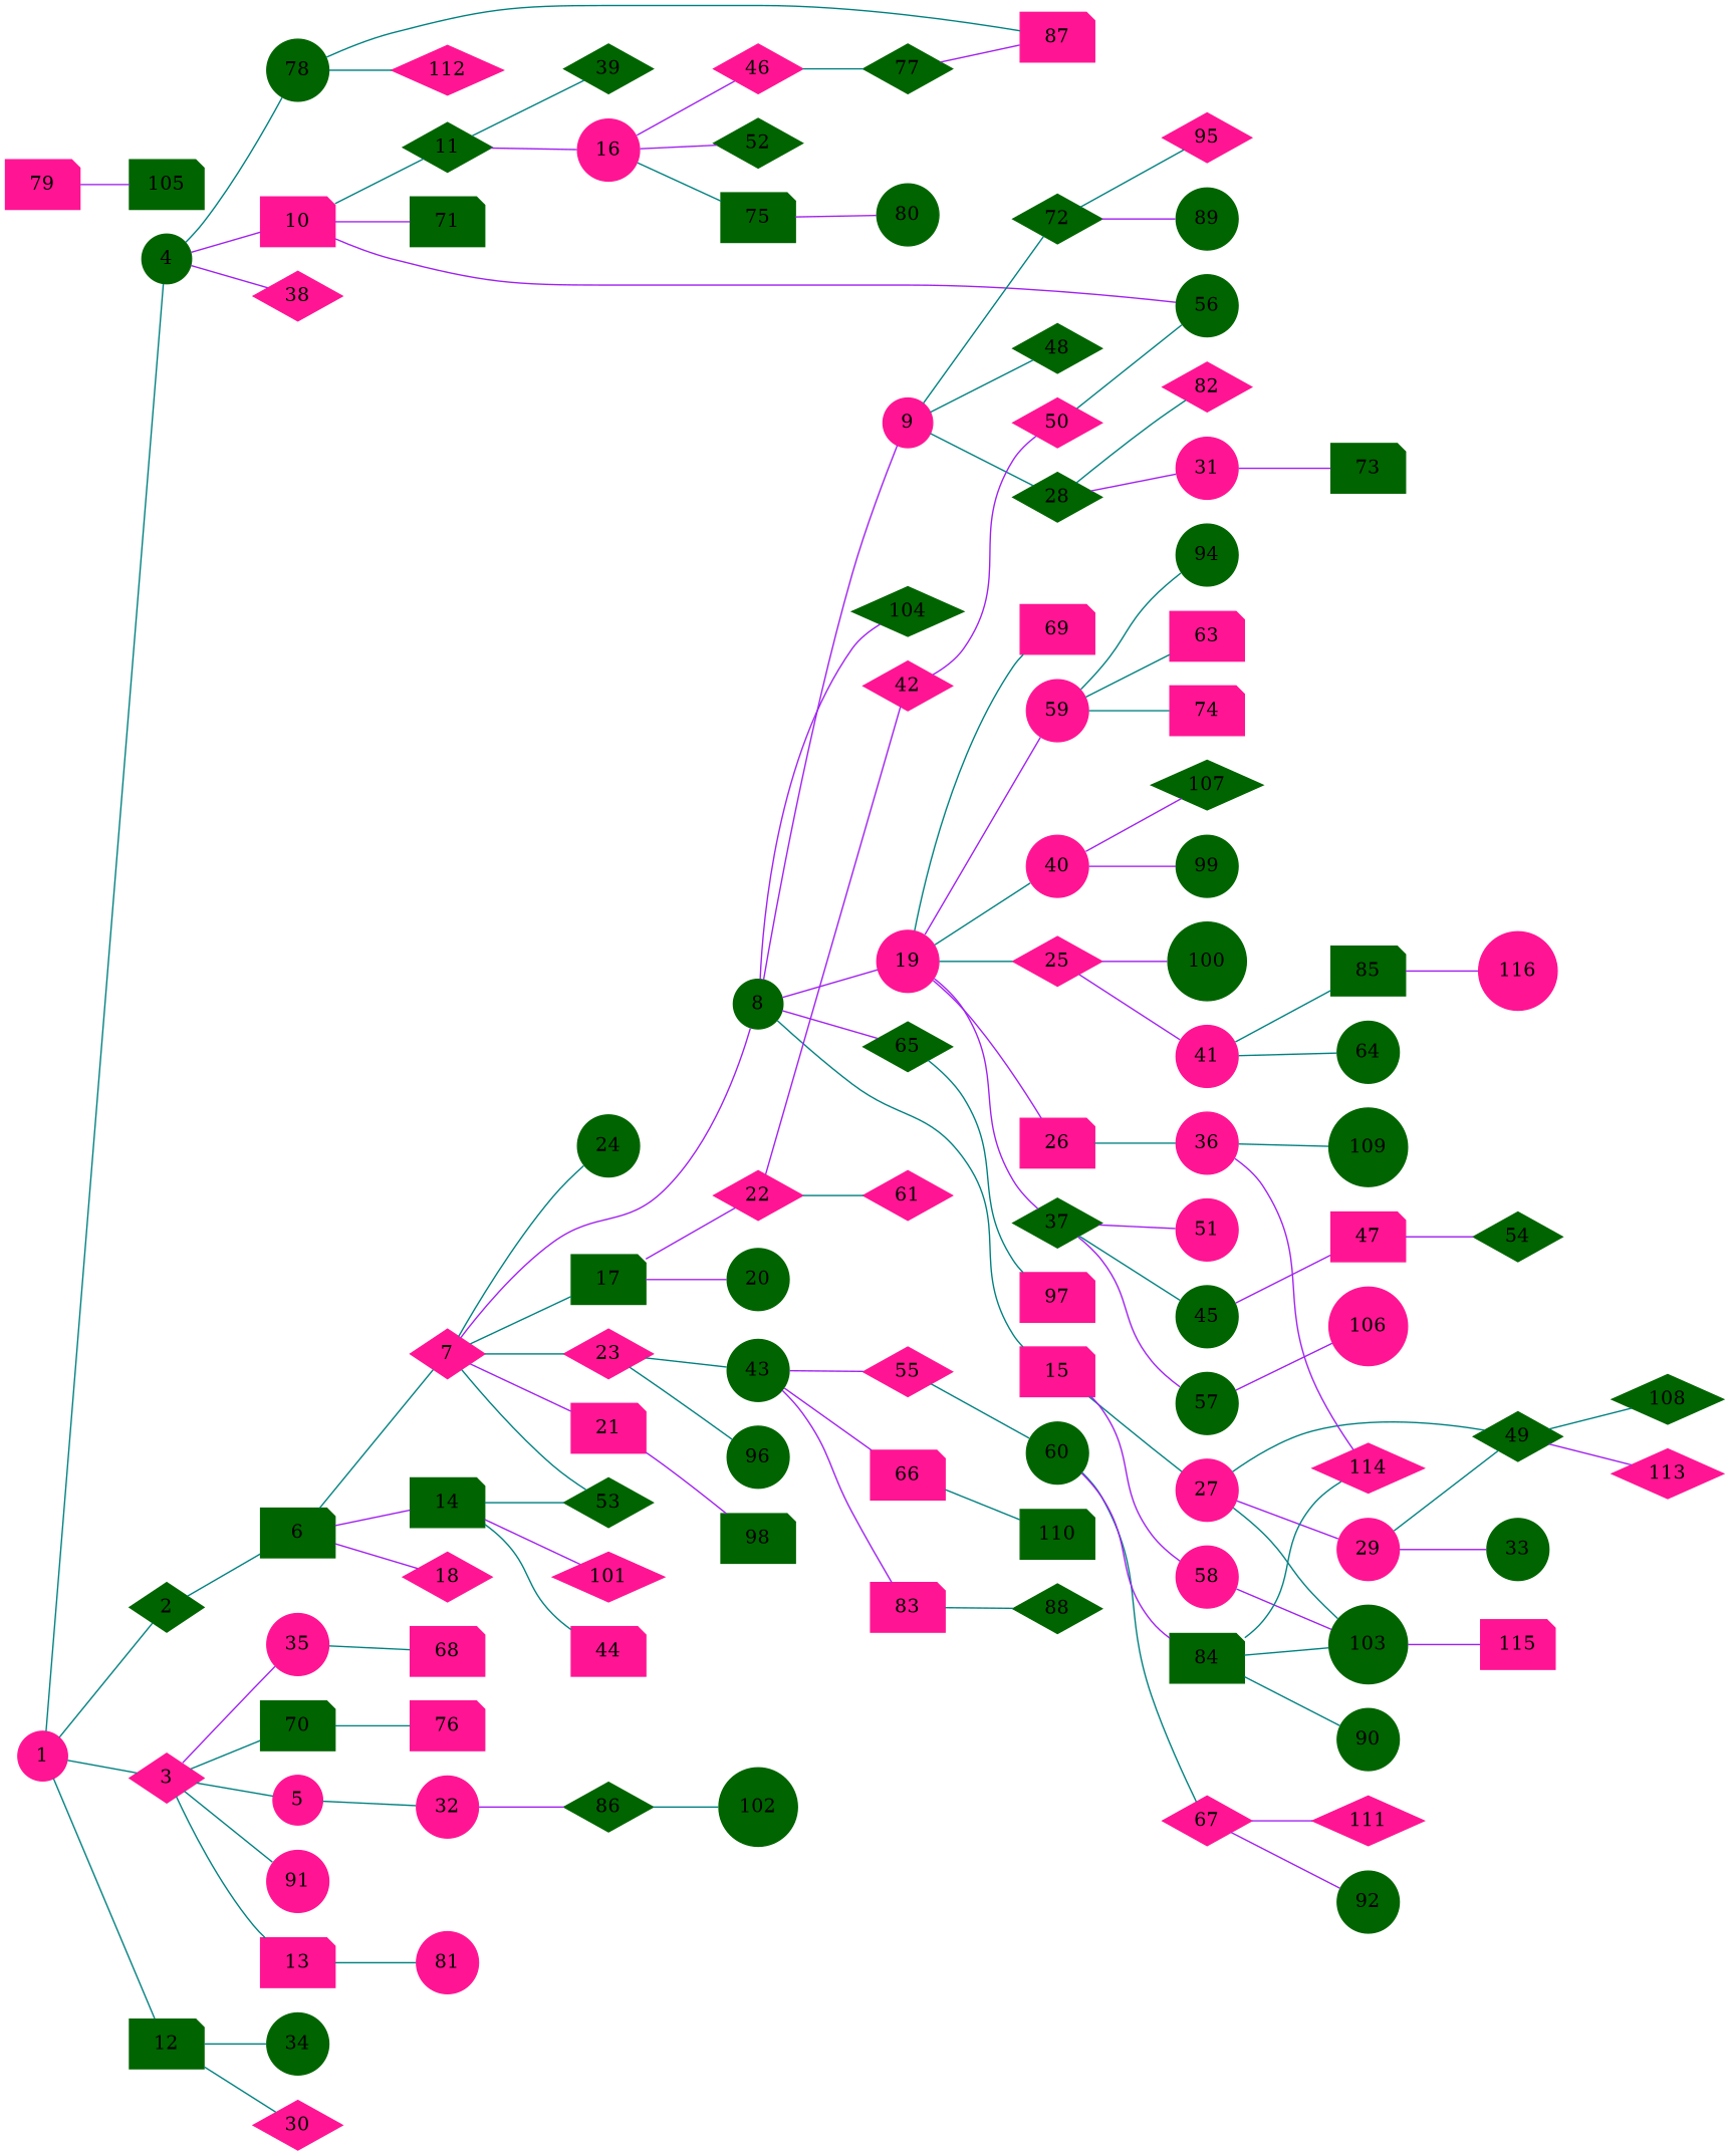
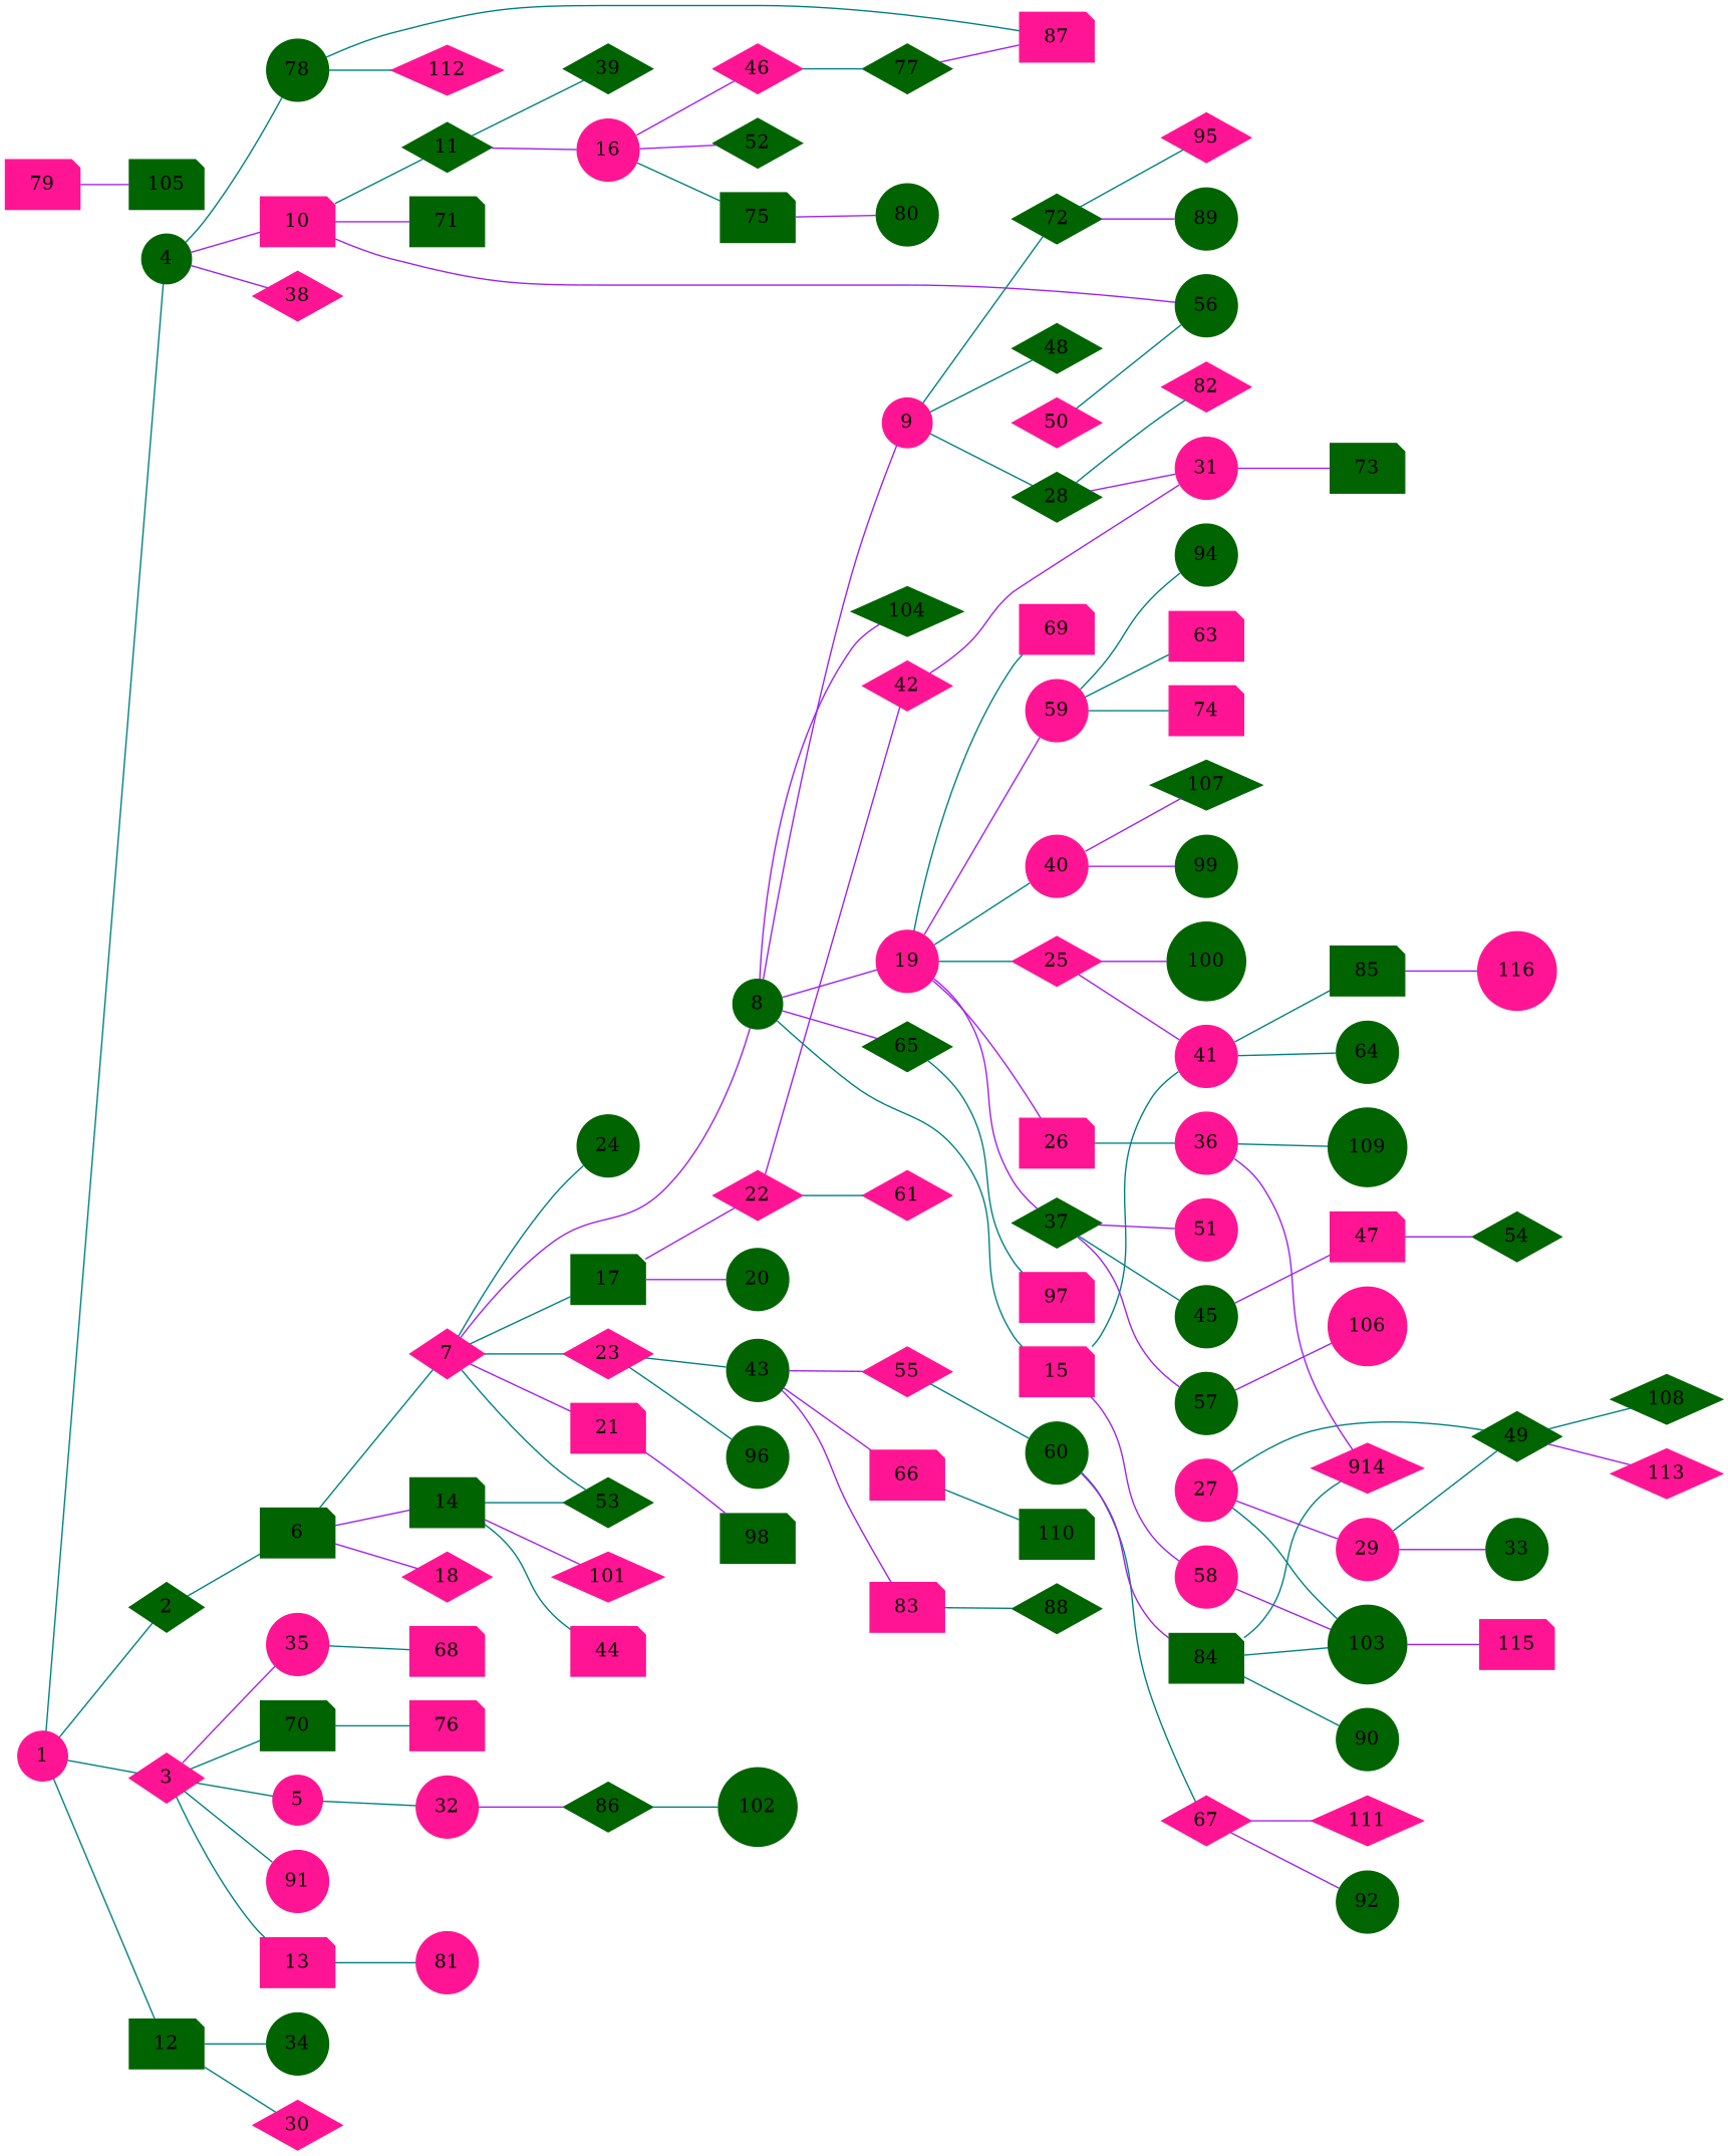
  graph {
    rankdir=LR
    node [color=deeppink shape=circle style=filled]
    edge [color=teal]
    2 [color=darkgreen shape=diamond]
    1
    3 [shape=diamond]
    4 [color=darkgreen]
    12 [color=darkgreen shape=note]
    6 [color=darkgreen shape=note]
    5
    13 [shape=note]
    35
    70 [color=darkgreen shape=note]
    91
    10 [shape=note]
    38 [shape=diamond]
    78 [color=darkgreen]
    30 [shape=diamond]
    34 [color=darkgreen]
    7 [shape=diamond]
    14 [color=darkgreen shape=note]
    18 [shape=diamond]
    32
    81
    68 [shape=note]
    76 [shape=note]
    11 [color=darkgreen shape=diamond]
    56 [color=darkgreen]
    71 [color=darkgreen shape=note]
    87 [shape=note]
    112 [shape=diamond]
    86 [color=darkgreen shape=diamond]
    8 [color=darkgreen]
    17 [color=darkgreen shape=note]
    21 [shape=note]
    23 [shape=diamond]
    24 [color=darkgreen]
    53 [color=darkgreen shape=diamond]
    44 [shape=note]
    101 [shape=diamond]
    9
    15 [shape=note]
    19
    65 [color=darkgreen shape=diamond]
    104 [color=darkgreen shape=diamond]
    20 [color=darkgreen]
    22 [shape=diamond]
    98 [color=darkgreen shape=note]
    43 [color=darkgreen]
    96 [color=darkgreen]
    28 [color=darkgreen shape=diamond]
    48 [color=darkgreen shape=diamond]
    72 [color=darkgreen shape=diamond]
    27
    58
    25 [shape=diamond]
    26 [shape=note]
    37 [color=darkgreen shape=diamond]
    40
    59
    69 [shape=note]
    97 [shape=note]
    31
    82 [shape=diamond]
    89 [color=darkgreen]
    95 [shape=diamond]
    16
    39 [color=darkgreen shape=diamond]
    46 [shape=diamond]
    52 [color=darkgreen shape=diamond]
    75 [color=darkgreen shape=note]
    29
    49 [color=darkgreen shape=diamond]
    103 [color=darkgreen]
    77 [color=darkgreen shape=diamond]
    80 [color=darkgreen]
    42 [shape=diamond]
    61 [shape=diamond]
    41
    100 [color=darkgreen]
    36
    45 [color=darkgreen]
    51
    57 [color=darkgreen]
    99 [color=darkgreen]
    107 [color=darkgreen shape=diamond]
    63 [shape=note]
    74 [shape=note]
    94 [color=darkgreen]
    50 [shape=diamond]
    55 [shape=diamond]
    66 [shape=note]
    83 [shape=note]
    64 [color=darkgreen]
    85 [color=darkgreen shape=note]
    109 [color=darkgreen]
-   114 [shape=diamond]
+   114 [shape=diamond label=914]
    33 [color=darkgreen]
    108 [color=darkgreen shape=diamond]
    113 [shape=diamond]
    115 [shape=note]
    73 [color=darkgreen shape=note]
    102 [color=darkgreen]
    47 [shape=note]
    106
    116
    60 [color=darkgreen]
    110 [color=darkgreen shape=note]
    88 [color=darkgreen shape=diamond]
    54 [color=darkgreen shape=diamond]
    67 [shape=diamond]
    84 [color=darkgreen shape=note]
    92 [color=darkgreen]
    111 [shape=diamond]
    90 [color=darkgreen]
    79 [shape=note]
    105 [color=darkgreen shape=note]
    2 -- 6
    1 -- 2
    1 -- 3
    1 -- 4
    1 -- 12
    3 -- 5
    3 -- 13
    3 -- 35 [color=purple]
    3 -- 70
    3 -- 91
    4 -- 10 [color=purple]
    4 -- 38 [color=purple]
    4 -- 78
    12 -- 30
    12 -- 34
    6 -- 7
    6 -- 14 [color=purple]
    6 -- 18 [color=purple]
    5 -- 32
    13 -- 81
    35 -- 68
    70 -- 76
    10 -- 11
    10 -- 56 [color=purple]
    10 -- 71 [color=purple]
    78 -- 87
    78 -- 112
    7 -- 8 [color=purple]
    7 -- 17
    7 -- 21 [color=purple]
    7 -- 23
    7 -- 24
    7 -- 53
    14 -- 53
    14 -- 44
    14 -- 101 [color=purple]
    32 -- 86 [color=purple]
    11 -- 16 [color=purple]
    11 -- 39
    86 -- 102
    8 -- 9 [color=purple]
    8 -- 15
    8 -- 19 [color=purple]
    8 -- 65 [color=purple]
    8 -- 104 [color=purple]
    17 -- 20 [color=purple]
    17 -- 22 [color=purple]
    21 -- 98 [color=purple]
    23 -- 43
    23 -- 96
    9 -- 28
    9 -- 48
    9 -- 72
-   15 -- 27
+   15 -- 41
    15 -- 58 [color=purple]
    19 -- 25
    19 -- 26 [color=purple]
    19 -- 37 [color=purple]
    19 -- 40
    19 -- 59 [color=purple]
    19 -- 69
    65 -- 97
    22 -- 42 [color=purple]
    22 -- 61
    43 -- 55 [color=purple]
    43 -- 66 [color=purple]
    43 -- 83 [color=purple]
    28 -- 31 [color=purple]
    28 -- 82
    72 -- 89 [color=purple]
    72 -- 95
    27 -- 29 [color=purple]
    27 -- 49
    27 -- 103
    58 -- 103 [color=purple]
    25 -- 41 [color=purple]
    25 -- 100 [color=purple]
    26 -- 36
    37 -- 45
    37 -- 51 [color=purple]
    37 -- 57 [color=purple]
    40 -- 99 [color=purple]
    40 -- 107 [color=purple]
    59 -- 63
    59 -- 74
    59 -- 94
    31 -- 73 [color=purple]
    16 -- 46 [color=purple]
    16 -- 52 [color=purple]
    16 -- 75
    46 -- 77
    75 -- 80 [color=purple]
    29 -- 49
    29 -- 33 [color=purple]
    49 -- 108
    49 -- 113 [color=purple]
    103 -- 115 [color=purple]
    77 -- 87 [color=purple]
-   42 -- 50 [color=purple]
+   42 -- 31 [color=purple]
    41 -- 64
    41 -- 85
    36 -- 109
    36 -- 114 [color=purple]
    45 -- 47 [color=purple]
    57 -- 106 [color=purple]
    50 -- 56
    55 -- 60
    66 -- 110
    83 -- 88
    85 -- 116 [color=purple]
    47 -- 54 [color=purple]
    60 -- 67
    60 -- 84 [color=purple]
    67 -- 92 [color=purple]
    67 -- 111 [color=purple]
    84 -- 103
    84 -- 114
    84 -- 90
    79 -- 105 [color=purple]
  }
